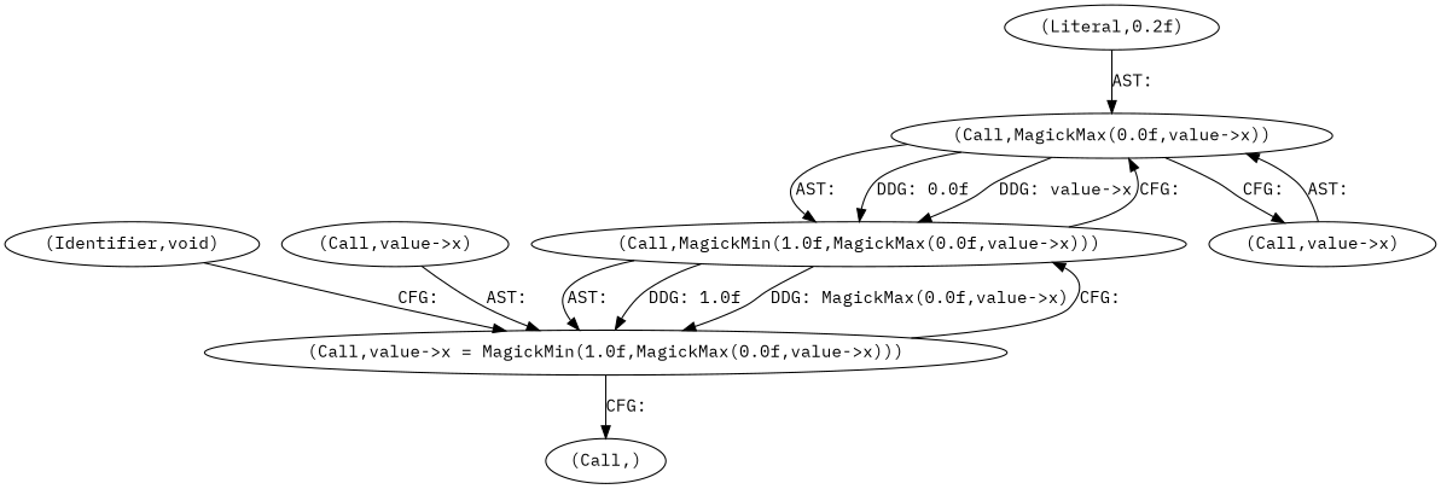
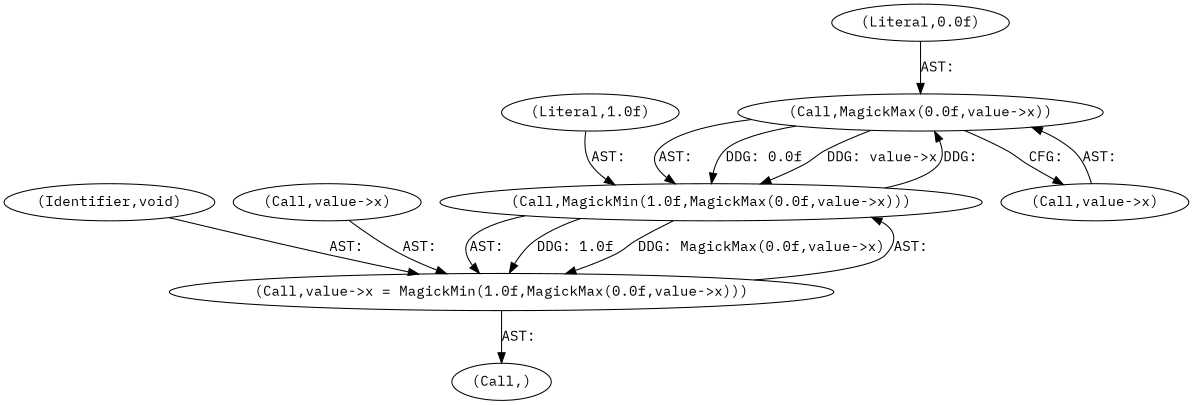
  digraph {
    fontname="IBM Plex Mono"
    node [fontname="IBM Plex Mono"]
    edge [fontname="IBM Plex Mono"]
    n1 [label="(Call,MagickMax(0.0f,value->x))"]
    n2 [label="(Call,MagickMin(1.0f,MagickMax(0.0f,value->x)))"]
    n3 [label="(Call,value->x)"]
    n4 [label="(Call,value->x = MagickMin(1.0f,MagickMax(0.0f,value->x)))"]
    n5 [label="(Call,)"]
-   n6 [label="(Literal,0.2f)"]
+   n6 [label="(Literal,0.0f)"]
    n7 [label="(Identifier,void)"]
+   n8 [label="(Literal,1.0f)"]
    n9 [label="(Call,value->x)"]
    n1 -> n2 [label="AST: "]
    n1 -> n2 [label="DDG: 0.0f"]
    n1 -> n2 [label="DDG: value->x"]
    n1 -> n3 [label="CFG: "]
-   n2 -> n1 [label="CFG: "]
+   n2 -> n1 [label="DDG: "]
    n2 -> n4 [label="AST: "]
    n2 -> n4 [label="DDG: 1.0f"]
    n2 -> n4 [label="DDG: MagickMax(0.0f,value->x)"]
    n3 -> n1 [label="AST: "]
-   n4 -> n2 [label="CFG: "]
-   n4 -> n5 [label="CFG: "]
+   n4 -> n2 [label="AST: "]
+   n4 -> n5 [label="AST: "]
    n6 -> n1 [label="AST: "]
-   n7 -> n4 [label="CFG: "]
+   n7 -> n4 [label="AST: "]
+   n8 -> n2 [label="AST: "]
    n9 -> n4 [label="AST: "]
  }
